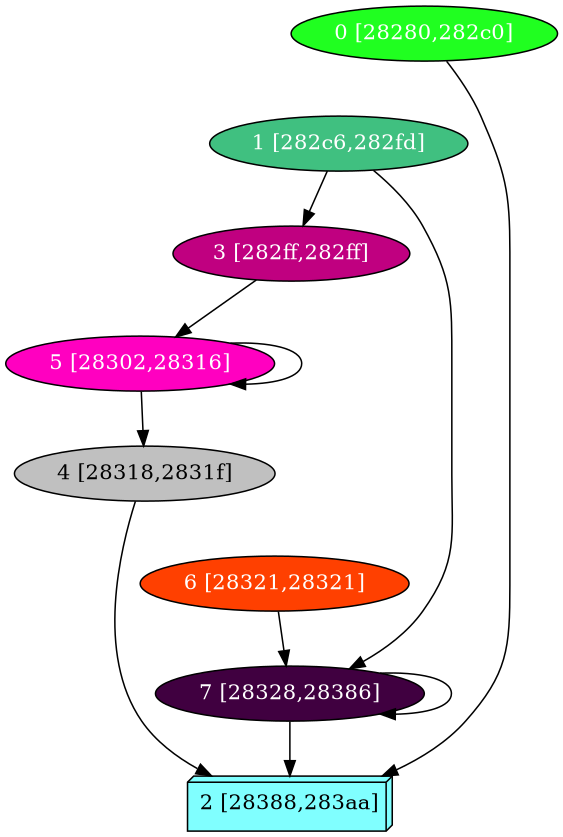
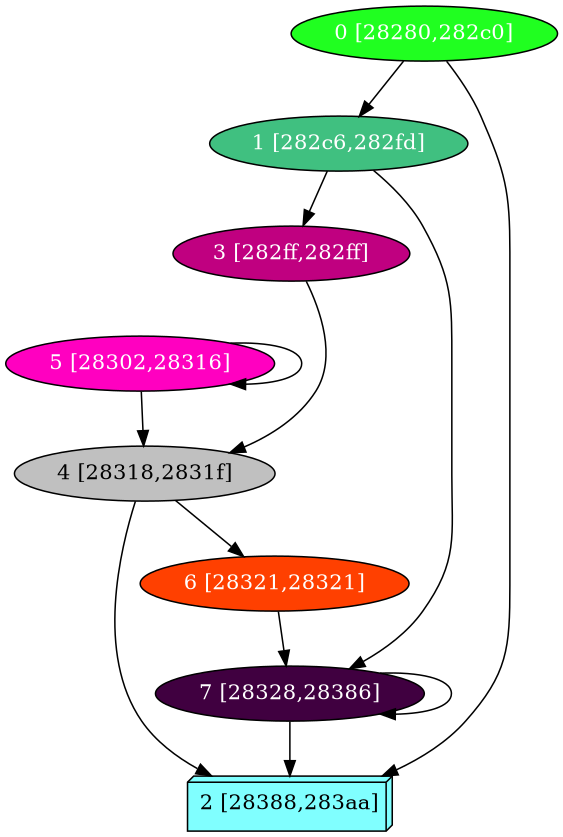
  digraph {
    node [fontcolor="#ffffff" shape=oval style=filled]
    n1 [fillcolor="#20FF20" label="0 [28280,282c0]"]
    n2 [fillcolor="#40C080" label="1 [282c6,282fd]"]
    n3 [fillcolor="#80FFFF" fontcolor="#000000" label="2 [28388,283aa]" shape=box3d]
    n4 [fillcolor="#C00080" label="3 [282ff,282ff]"]
    n5 [fillcolor="#400040" label="7 [28328,28386]"]
    n6 [fillcolor="#FF00C0" label="5 [28302,28316]"]
    n7 [fillcolor="#C0C0C0" fontcolor="#000000" label="4 [28318,2831f]"]
    n8 [fillcolor="#FF4000" label="6 [28321,28321]"]
+   n1 -> n2
    n1 -> n3
    n2 -> n4
    n2 -> n5
-   n4 -> n6
+   n4 -> n7
    n5 -> n3
    n5 -> n5
    n6 -> n6
    n6 -> n7
    n7 -> n3
+   n7 -> n8
    n8 -> n5
  }
